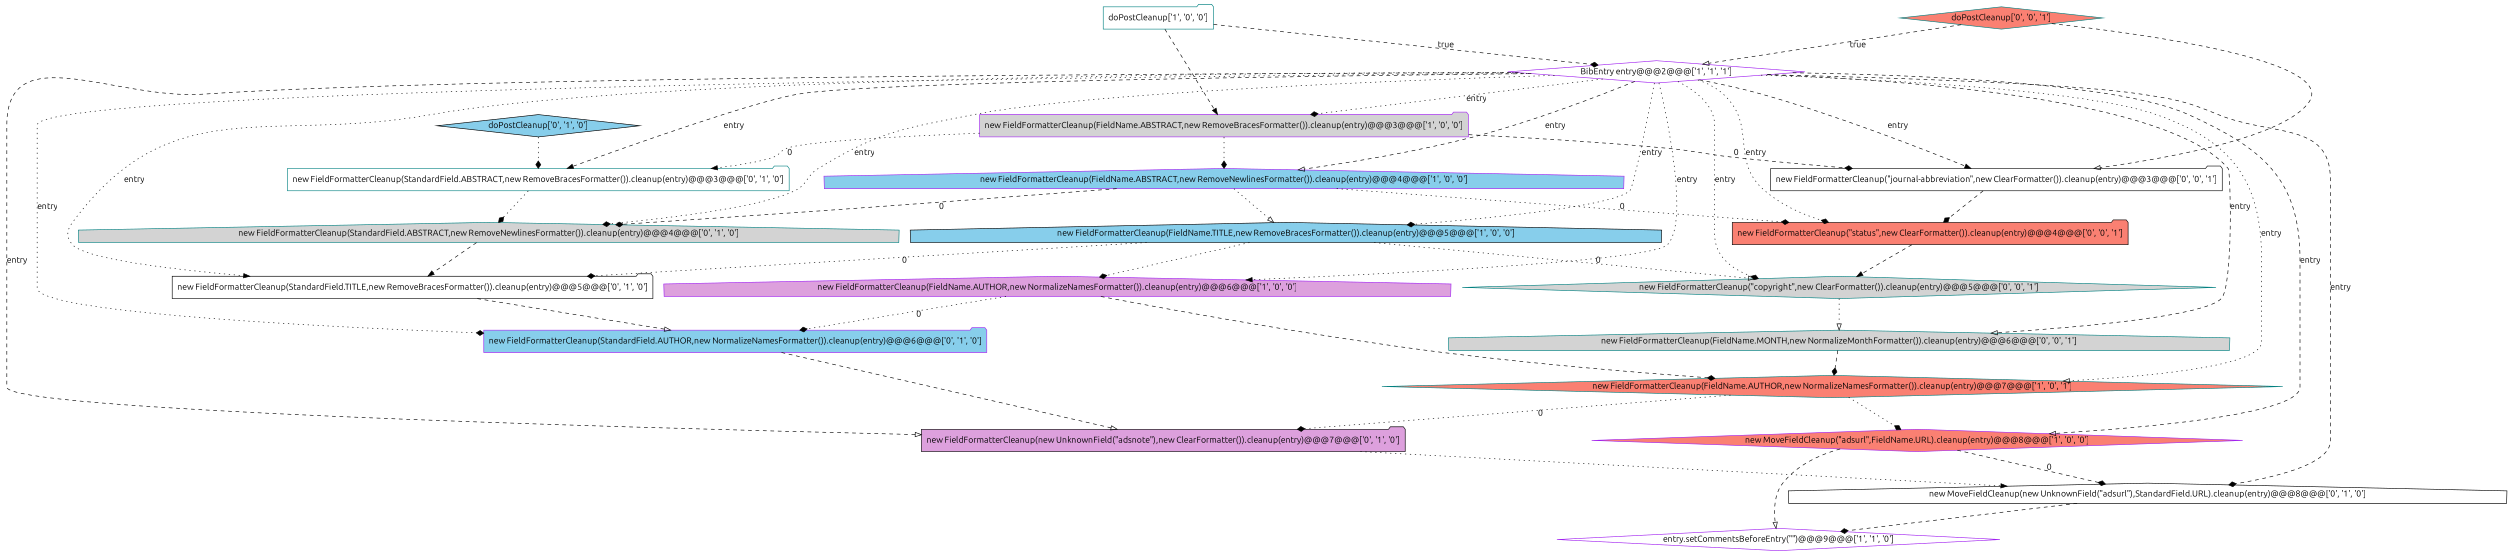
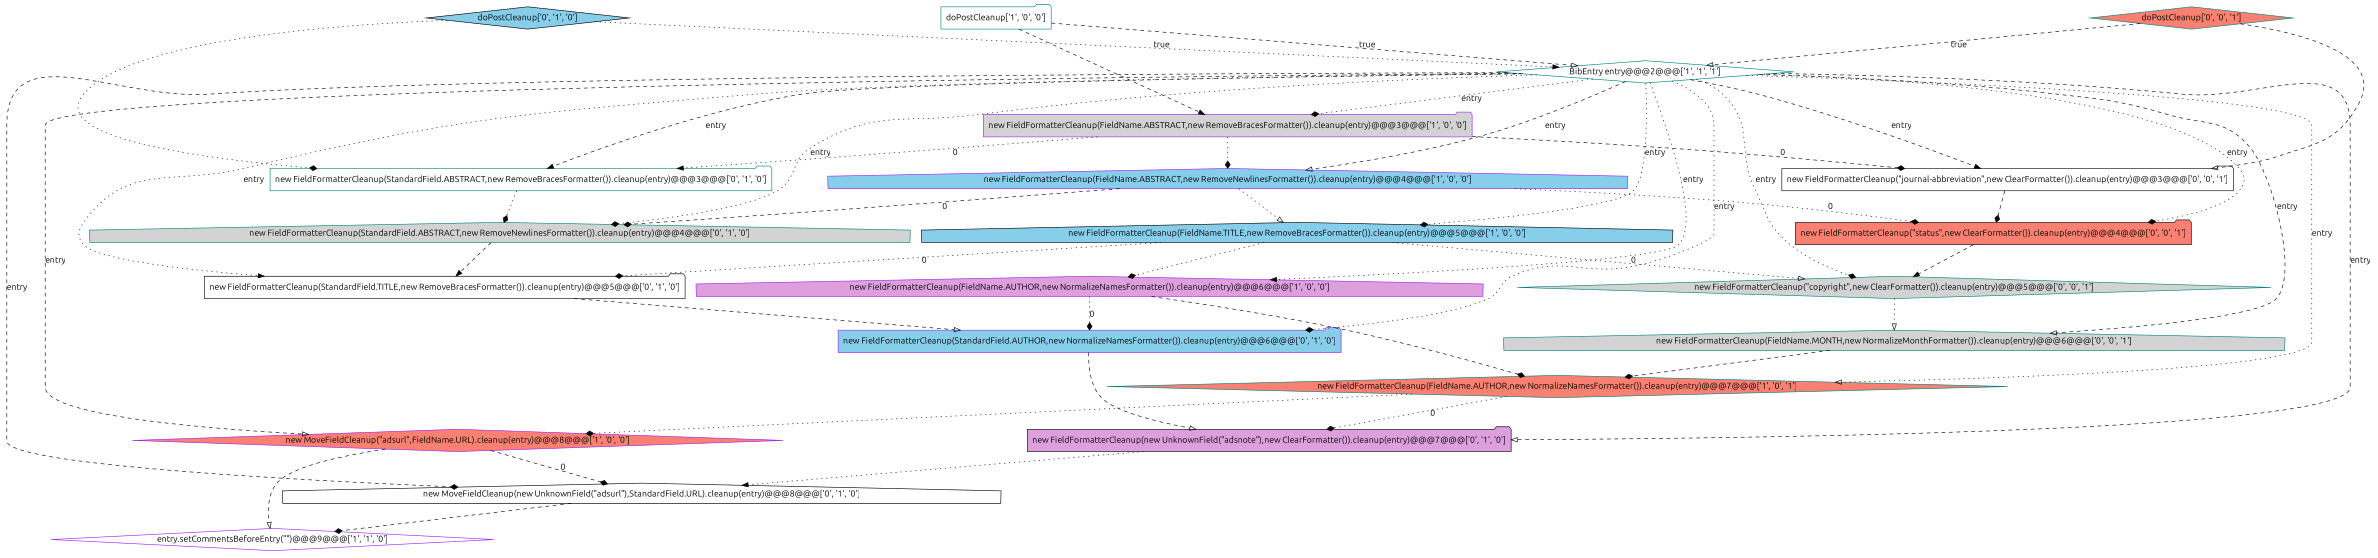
  digraph {
    fontname=Ubuntu
    node [color=black fillcolor=white fontname=Ubuntu shape=folder style=filled]
    edge [arrowhead=diamond fontname=Ubuntu style=dotted]
    n1 [fillcolor=salmon label="new FieldFormatterCleanup(\"status\",new ClearFormatter()).cleanup(entry)@@@4@@@['0', '0', '1']"]
    n2 [color=teal fillcolor=lightgrey label="new FieldFormatterCleanup(\"copyright\",new ClearFormatter()).cleanup(entry)@@@5@@@['0', '0', '1']" shape=diamond]
    n3 [color=teal fillcolor=lightgrey label="new FieldFormatterCleanup(FieldName.MONTH,new NormalizeMonthFormatter()).cleanup(entry)@@@6@@@['0', '0', '1']" shape=house]
    n4 [color=teal fillcolor=salmon label="new FieldFormatterCleanup(FieldName.AUTHOR,new NormalizeNamesFormatter()).cleanup(entry)@@@7@@@['1', '0', '1']" shape=diamond]
    n5 [fillcolor=plum label="new FieldFormatterCleanup(new UnknownField(\"adsnote\"),new ClearFormatter()).cleanup(entry)@@@7@@@['0', '1', '0']"]
    n6 [color=purple fillcolor=salmon label="new MoveFieldCleanup(\"adsurl\",FieldName.URL).cleanup(entry)@@@8@@@['1', '0', '0']" shape=diamond]
    n7 [color=teal fillcolor=salmon label="doPostCleanup['0', '0', '1']" shape=diamond]
    n8 [label="new FieldFormatterCleanup(\"journal-abbreviation\",new ClearFormatter()).cleanup(entry)@@@3@@@['0', '0', '1']"]
-   n9 [color=purple label="BibEntry entry@@@2@@@['1', '1', '1']" shape=diamond]
+   n9 [color=teal label="BibEntry entry@@@2@@@['1', '1', '1']" shape=diamond]
    n10 [label="new FieldFormatterCleanup(StandardField.TITLE,new RemoveBracesFormatter()).cleanup(entry)@@@5@@@['0', '1', '0']"]
    n11 [color=purple fillcolor=skyblue label="new FieldFormatterCleanup(StandardField.AUTHOR,new NormalizeNamesFormatter()).cleanup(entry)@@@6@@@['0', '1', '0']"]
    n12 [color=purple fillcolor=lightgrey label="new FieldFormatterCleanup(FieldName.ABSTRACT,new RemoveBracesFormatter()).cleanup(entry)@@@3@@@['1', '0', '0']"]
    n13 [label="new MoveFieldCleanup(new UnknownField(\"adsurl\"),StandardField.URL).cleanup(entry)@@@8@@@['0', '1', '0']" shape=house]
    n14 [color=purple fillcolor=skyblue label="new FieldFormatterCleanup(FieldName.ABSTRACT,new RemoveNewlinesFormatter()).cleanup(entry)@@@4@@@['1', '0', '0']" shape=house]
    n15 [color=teal label="new FieldFormatterCleanup(StandardField.ABSTRACT,new RemoveBracesFormatter()).cleanup(entry)@@@3@@@['0', '1', '0']"]
    n16 [color=teal fillcolor=lightgrey label="new FieldFormatterCleanup(StandardField.ABSTRACT,new RemoveNewlinesFormatter()).cleanup(entry)@@@4@@@['0', '1', '0']" shape=house]
    n17 [fillcolor=skyblue label="new FieldFormatterCleanup(FieldName.TITLE,new RemoveBracesFormatter()).cleanup(entry)@@@5@@@['1', '0', '0']" shape=house]
    n18 [color=purple fillcolor=plum label="new FieldFormatterCleanup(FieldName.AUTHOR,new NormalizeNamesFormatter()).cleanup(entry)@@@6@@@['1', '0', '0']" shape=house]
    n19 [color=teal label="doPostCleanup['1', '0', '0']"]
    n20 [color=purple label="entry.setCommentsBeforeEntry(\"\")@@@9@@@['1', '1', '0']" shape=diamond]
    n21 [fillcolor=skyblue label="doPostCleanup['0', '1', '0']" shape=diamond]
    n1 -> n2 [arrowhead=normal style=dashed]
    n2 -> n3 [arrowhead=onormal]
    n3 -> n4 [style=dashed]
    n4 -> n5 [label=0]
    n4 -> n6
    n5 -> n13 [arrowhead=normal]
    n6 -> n13 [label=0 style=dashed]
    n6 -> n20 [arrowhead=onormal style=dashed]
    n7 -> n8 [arrowhead=onormal style=dashed]
    n7 -> n9 [arrowhead=onormal label=true style=dashed]
    n8 -> n1 [style=dashed]
    n9 -> n1 [label=entry]
    n9 -> n2 [label=entry]
    n9 -> n3 [arrowhead=onormal label=entry style=dashed]
    n9 -> n4 [arrowhead=onormal label=entry]
    n9 -> n5 [arrowhead=onormal label=entry style=dashed]
    n9 -> n6 [arrowhead=onormal label=entry style=dashed]
    n9 -> n8 [arrowhead=normal label=entry style=dashed]
    n9 -> n10 [arrowhead=normal label=entry]
    n9 -> n11 [label=entry]
    n9 -> n12 [label=entry]
    n9 -> n13 [label=entry style=dashed]
    n9 -> n14 [arrowhead=onormal label=entry style=dashed]
    n9 -> n15 [arrowhead=normal label=entry style=dashed]
    n9 -> n16 [label=entry]
    n9 -> n17 [label=entry]
    n9 -> n18 [arrowhead=normal label=entry]
    n10 -> n11 [arrowhead=onormal style=dashed]
    n11 -> n5 [arrowhead=onormal style=dashed]
    n12 -> n8 [label=0 style=dashed]
    n12 -> n14
    n12 -> n15 [arrowhead=normal label=0]
    n13 -> n20 [style=dashed]
    n14 -> n1 [label=0]
    n14 -> n16 [label=0 style=dashed]
    n14 -> n17 [arrowhead=onormal]
    n15 -> n16
    n16 -> n10 [arrowhead=normal style=dashed]
    n17 -> n2 [arrowhead=onormal label=0]
    n17 -> n10 [label=0]
    n17 -> n18
    n18 -> n4 [style=dashed]
    n18 -> n11 [label=0]
-   n19 -> n9 [label=true style=dashed]
+   n19 -> n9 [arrowhead=onormal label=true style=dashed]
    n19 -> n12 [arrowhead=normal style=dashed]
+   n21 -> n9 [arrowhead=normal label=true]
    n21 -> n15
  }
